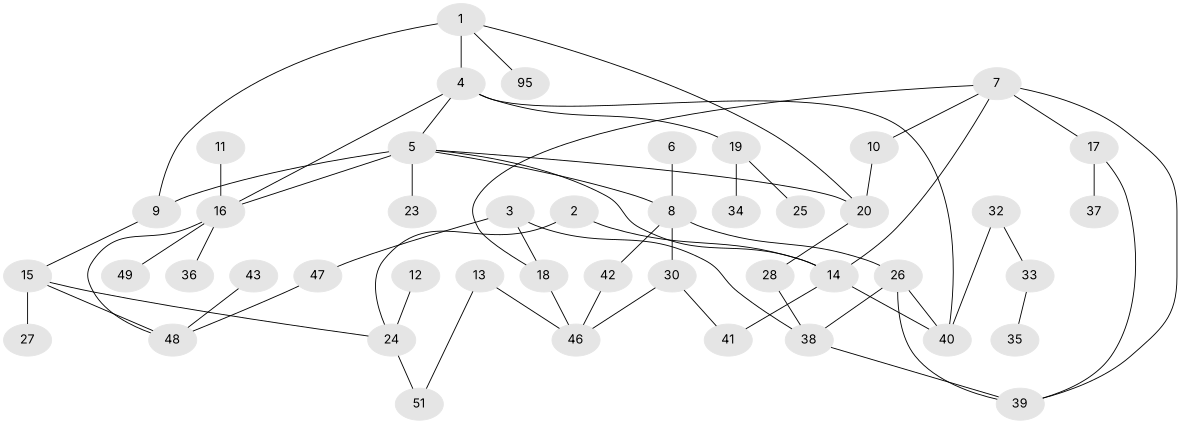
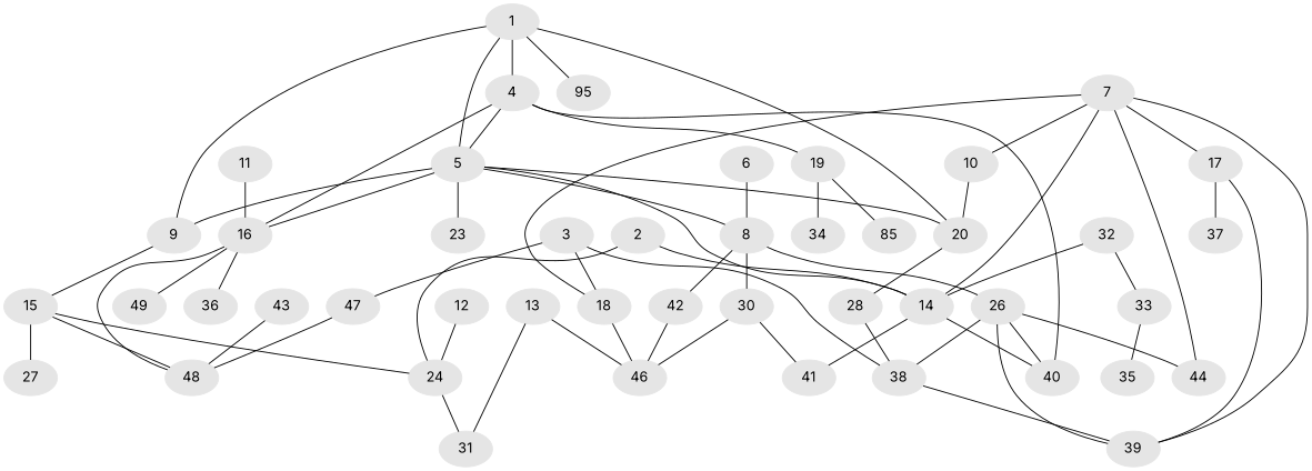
  graph {
    fontname=Inter
    node [color=gray90 fontname=Inter style=filled]
    edge [fontname=Inter weight=1.0]
    1
    4
    5
    9
    20
    n6 [label=95]
    16
    19
    40
    14
    8
    23
    15
    28
    2
    24
    41
-   31 [label=51]
+   31
    3
    18
    38
    47
    46
    39
    48
    36
    49
-   25
+   25 [label=85]
    34
    26
    30
    42
    6
    7
    10
    17
+   44
    37
    27
    33
    35
    11
    12
    13
    32
    43
    1 -- 4
+   1 -- 5
    1 -- 9
    1 -- 20
    1 -- n6
    4 -- 5
    4 -- 16
    4 -- 19
    4 -- 40
    5 -- 9
    5 -- 20
    5 -- 16
    5 -- 14
    5 -- 8
    5 -- 23
    9 -- 15
    20 -- 28
    16 -- 48
    16 -- 36
    16 -- 49
    19 -- 25
    19 -- 34
    14 -- 40
    14 -- 41
    8 -- 26
    8 -- 30
    8 -- 42
    15 -- 24
    15 -- 48
    15 -- 27
    28 -- 38
    2 -- 14
    2 -- 24
    24 -- 31
    3 -- 18
    3 -- 38
    3 -- 47
    18 -- 46
    38 -- 39
    47 -- 48
    26 -- 40
    26 -- 38
    26 -- 39
+   26 -- 44
    30 -- 41
    30 -- 46
    42 -- 46
    6 -- 8
    7 -- 14
    7 -- 18
    7 -- 39
    7 -- 10
    7 -- 17
+   7 -- 44
    10 -- 20
    17 -- 39
    17 -- 37
    33 -- 35
    11 -- 16
    12 -- 24
    13 -- 31
    13 -- 46
-   32 -- 40
+   32 -- 14
    32 -- 33
    43 -- 48
  }
